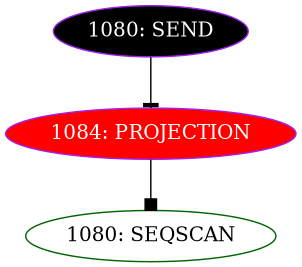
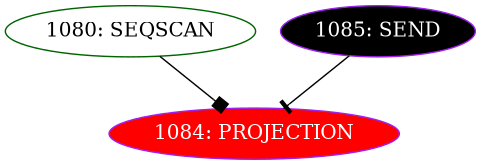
  digraph {
    node [color=purple fontcolor=white style=filled]
    n1 [color=darkgreen label="1080: SEQSCAN" fontcolor="" style=""]
    n2 [fillcolor=red label="1084: PROJECTION"]
-   n3 [fillcolor=black label="1080: SEND"]
-   n2 -> n1 [arrowhead=box]
+   n3 [fillcolor=black label="1085: SEND"]
+   n1 -> n2 [arrowhead=box]
    n3 -> n2 [arrowhead=tee]
  }
